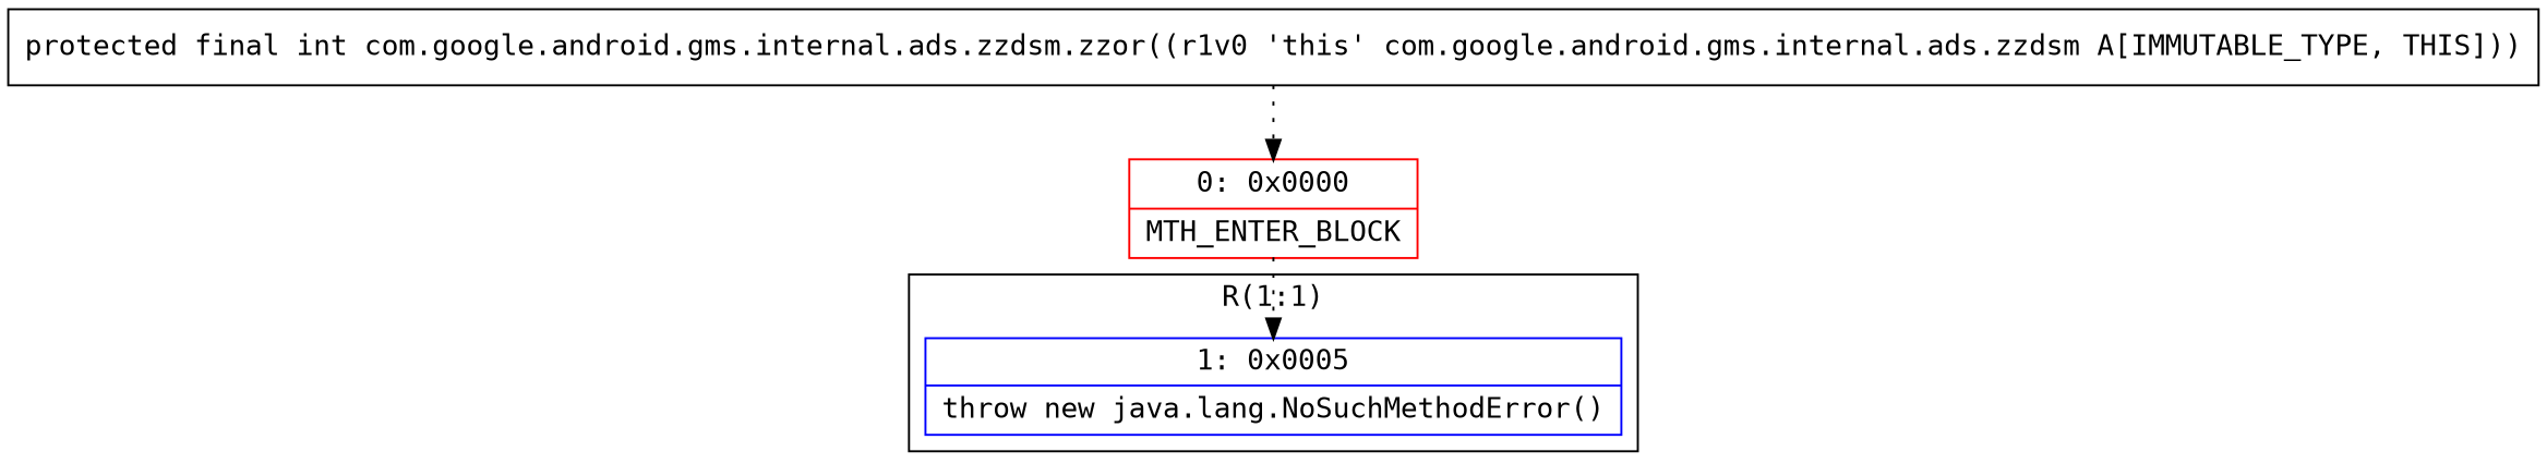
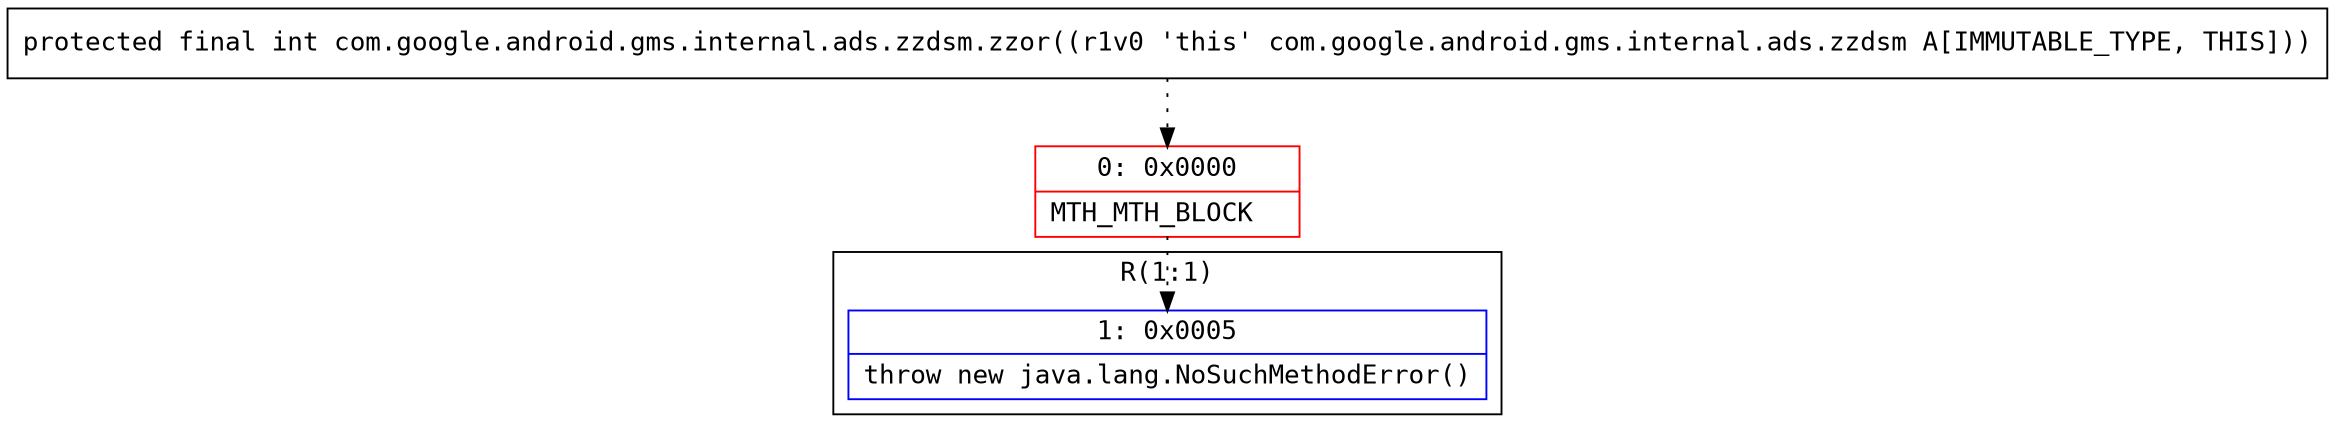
  digraph {
    fontname="DejaVu Sans Mono"
    node [shape=record style=filled fillcolor=white fontname="DejaVu Sans Mono"]
    edge [style=dotted fontname="DejaVu Sans Mono"]
    n1 [color=blue label="{1\:\ 0x0005|throw new java.lang.NoSuchMethodError()\l}"]
-   n2 [color=red label="{0\:\ 0x0000|MTH_ENTER_BLOCK\l}"]
+   n2 [color=red label="{0\:\ 0x0000|MTH_MTH_BLOCK\l}"]
    n3 [label="{protected final int com.google.android.gms.internal.ads.zzdsm.zzor((r1v0 'this' com.google.android.gms.internal.ads.zzdsm A[IMMUTABLE_TYPE, THIS])) }"]
    subgraph cluster_1 {
      label="R(1:1)"
      n1
    }
    n2 -> n1
    n3 -> n2
  }
